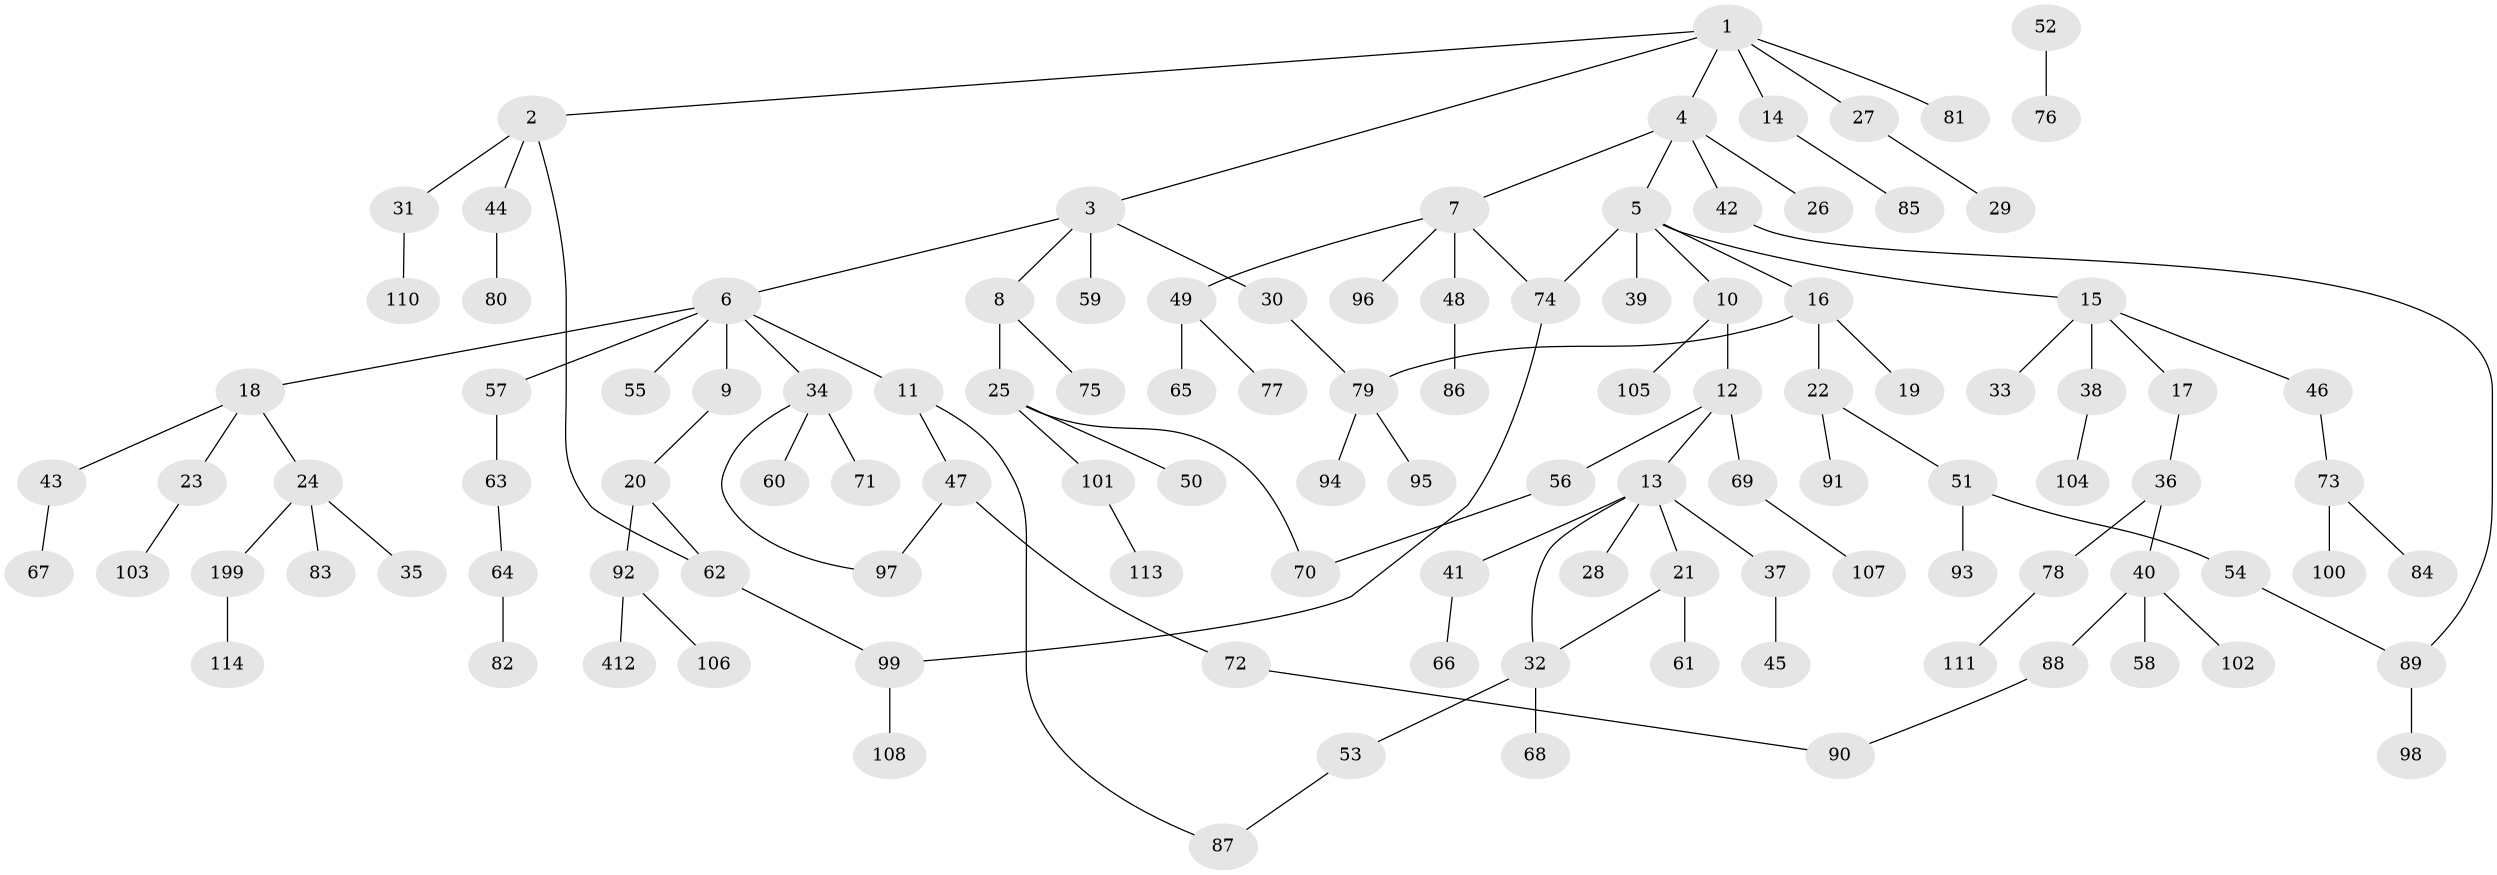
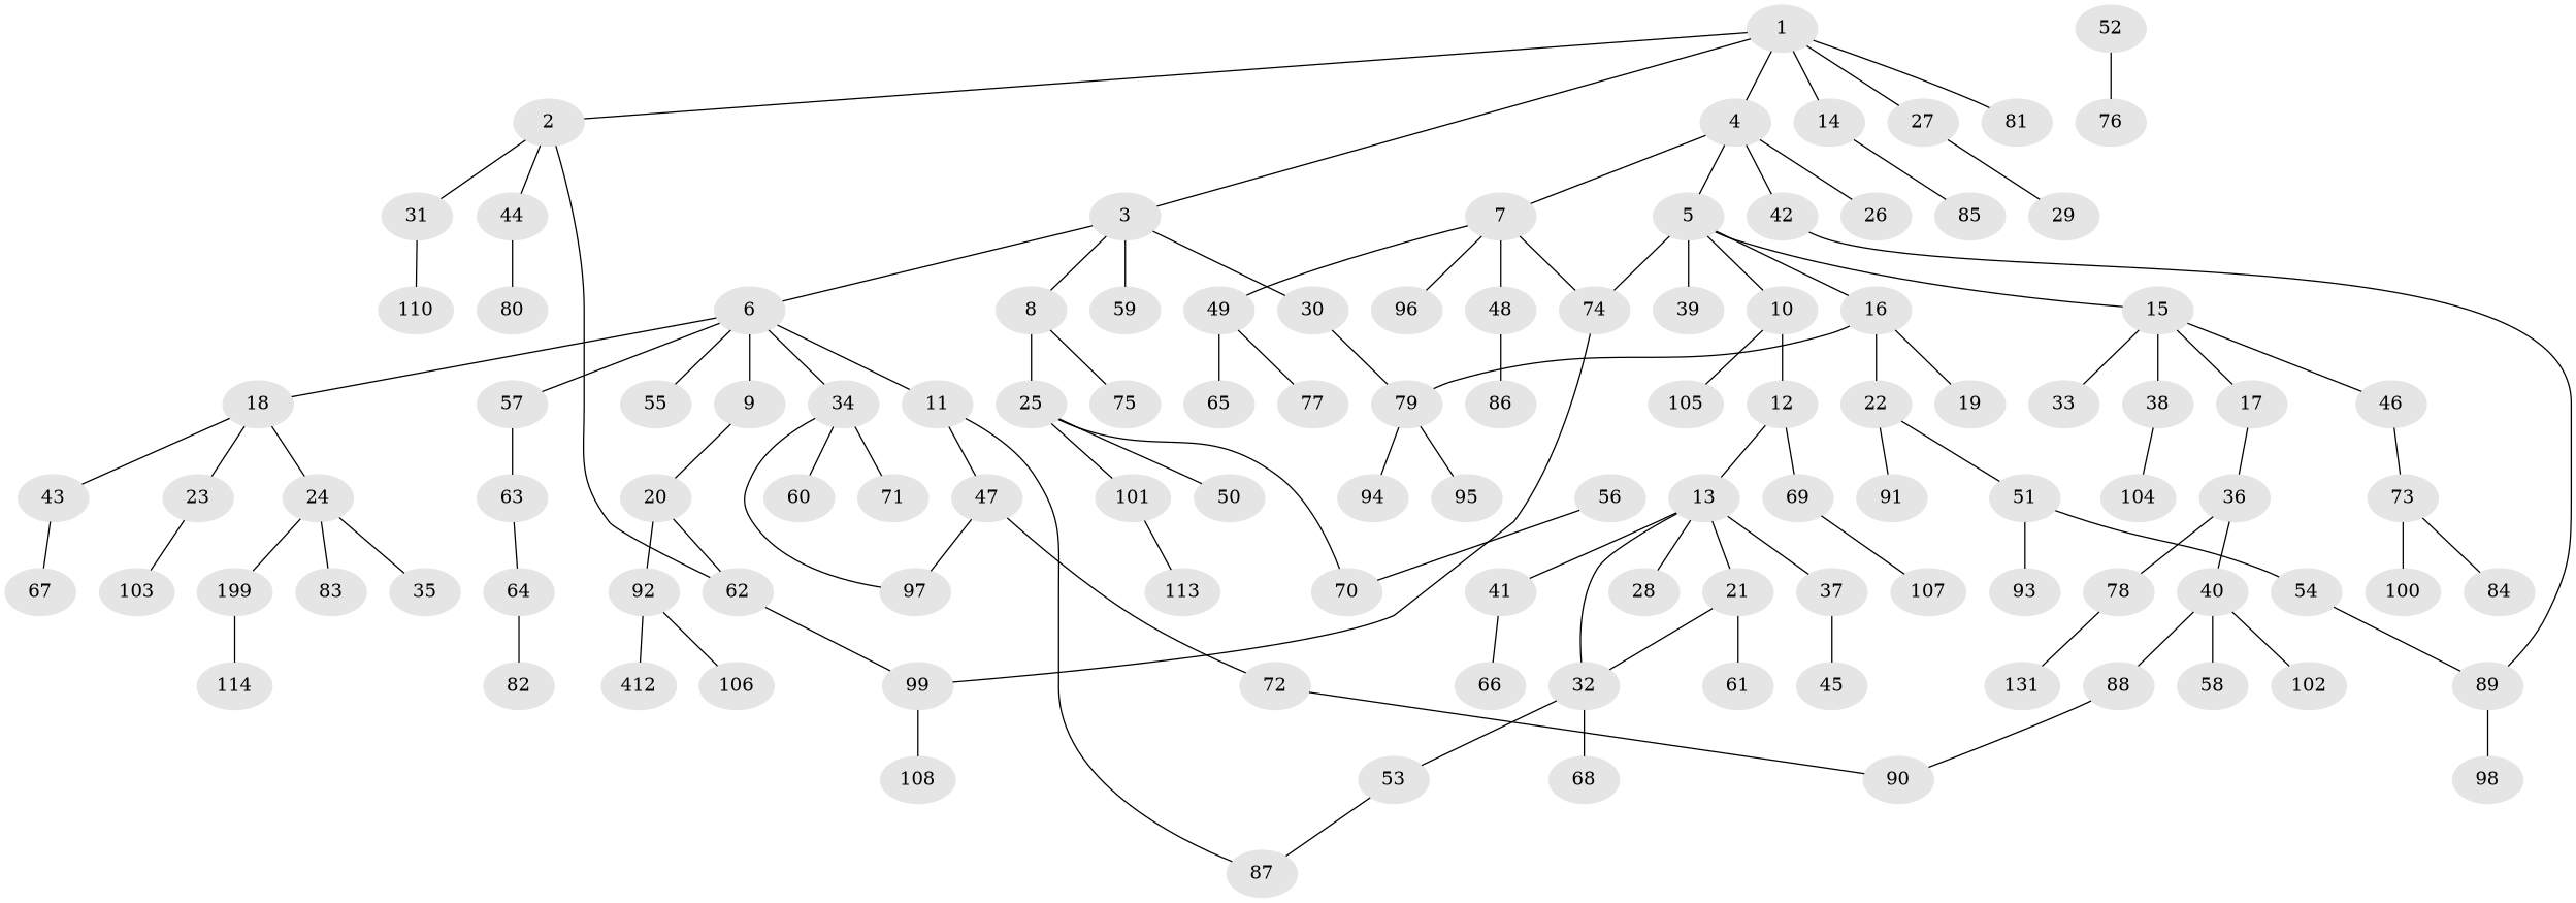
  graph {
    node [color=gray90 style=filled]
    1
    2
    3
    4
    14
    27
    81
    31
    44
    62
    6
    8
    30
    59
    5
    7
    26
    42
    85
    29
    110
    80
    99
    9
    11
    18
    34
    55
    57
    25
    75
    79
    10
    15
    16
    39
    74
    48
    49
    96
    89
    12
    105
    17
    33
    38
    46
    19
    22
    20
    47
    87
    23
    24
    43
    60
    71
    97
    63
    86
    65
    77
    50
    70
    101
    92
    13
    56
    69
    72
    21
    28
    32
    37
    41
    107
    61
    53
    68
    45
    66
    36
    104
    73
    51
    91
    94
    95
    40
    78
    103
    35
    83
    n94 [label=199]
    67
    106
    n97 [label=412]
    54
    93
    114
    113
    58
    88
    102
-   111
+   111 [label=131]
    52
    76
    90
    98
    84
    100
    64
    108
    82
    1 -- 2
    1 -- 3
    1 -- 4
    1 -- 14
    1 -- 27
    1 -- 81
    2 -- 31
    2 -- 44
    2 -- 62
    3 -- 6
    3 -- 8
    3 -- 30
    3 -- 59
    4 -- 5
    4 -- 7
    4 -- 26
    4 -- 42
    14 -- 85
    27 -- 29
    31 -- 110
    44 -- 80
    62 -- 99
    6 -- 9
    6 -- 11
    6 -- 18
    6 -- 34
    6 -- 55
    6 -- 57
    8 -- 25
    8 -- 75
    30 -- 79
    5 -- 10
    5 -- 15
    5 -- 16
    5 -- 39
    5 -- 74
    7 -- 74
    7 -- 48
    7 -- 49
    7 -- 96
    42 -- 89
    99 -- 108
    9 -- 20
    11 -- 47
    11 -- 87
    18 -- 23
    18 -- 24
    18 -- 43
    34 -- 60
    34 -- 71
    34 -- 97
    57 -- 63
    25 -- 50
    25 -- 70
    25 -- 101
    79 -- 94
    79 -- 95
    10 -- 12
    10 -- 105
    15 -- 17
    15 -- 33
    15 -- 38
    15 -- 46
    16 -- 79
    16 -- 19
    16 -- 22
    74 -- 99
    48 -- 86
    49 -- 65
    49 -- 77
    89 -- 98
    12 -- 13
-   12 -- 56
    12 -- 69
    17 -- 36
    38 -- 104
    46 -- 73
    22 -- 51
    22 -- 91
    20 -- 62
    20 -- 92
    47 -- 97
    47 -- 72
    23 -- 103
    24 -- 35
    24 -- 83
    24 -- n94
    43 -- 67
    63 -- 64
    101 -- 113
    92 -- 106
    92 -- n97
    13 -- 21
    13 -- 28
    13 -- 32
    13 -- 37
    13 -- 41
    56 -- 70
    69 -- 107
    72 -- 90
    21 -- 32
    21 -- 61
    32 -- 53
    32 -- 68
    37 -- 45
    41 -- 66
    53 -- 87
    36 -- 40
    36 -- 78
    73 -- 84
    73 -- 100
    51 -- 54
    51 -- 93
    40 -- 58
    40 -- 88
    40 -- 102
    78 -- 111
    n94 -- 114
    54 -- 89
    88 -- 90
    52 -- 76
    64 -- 82
  }
